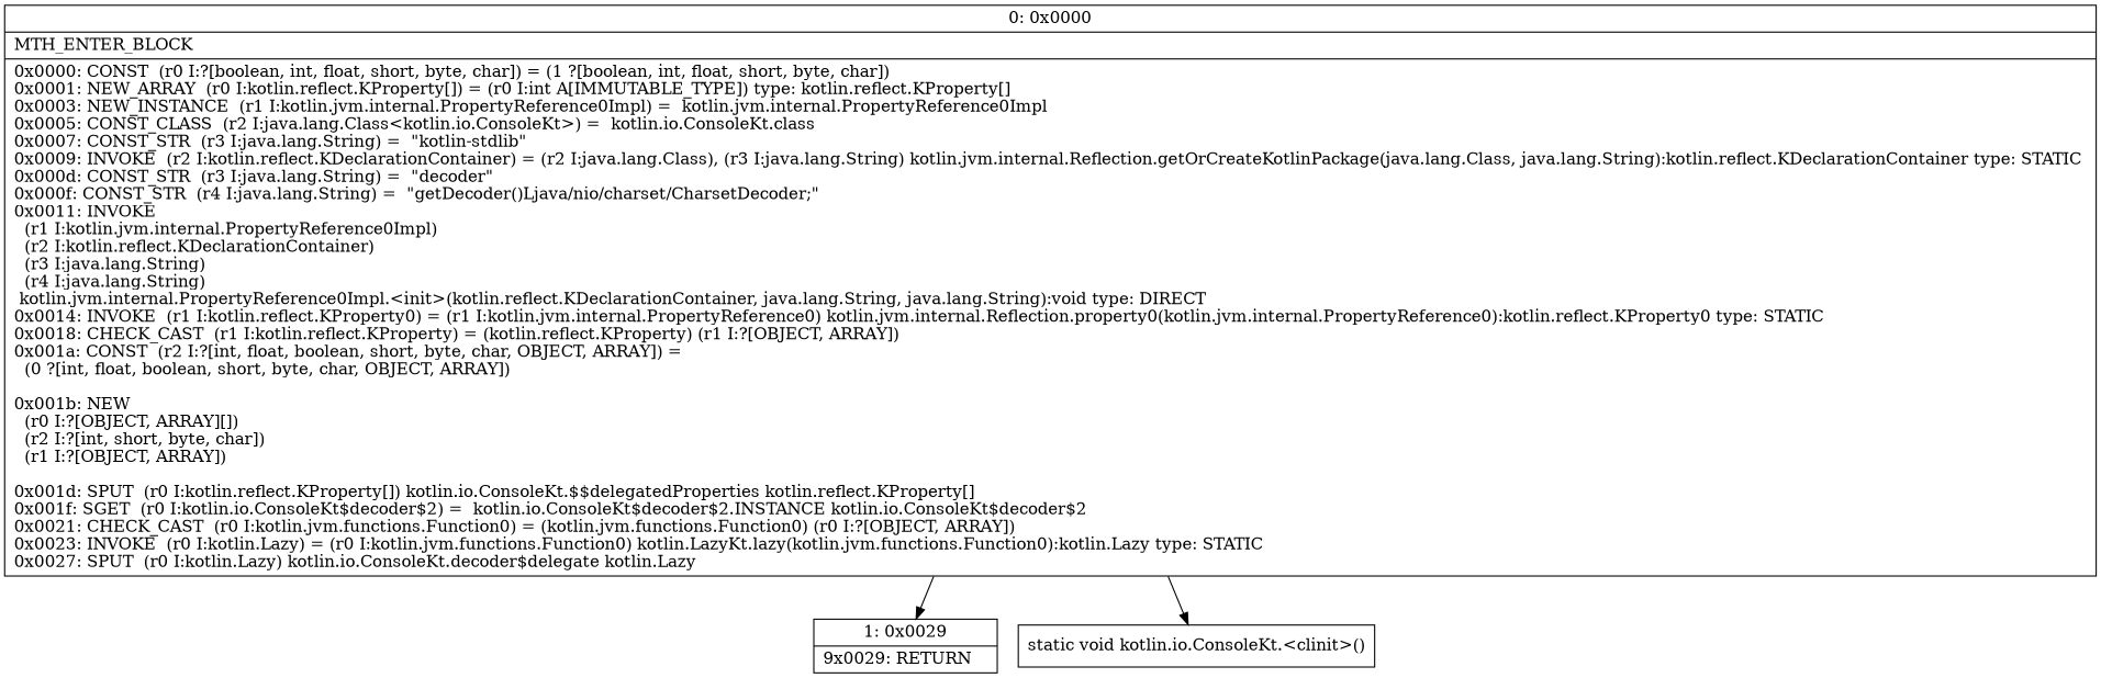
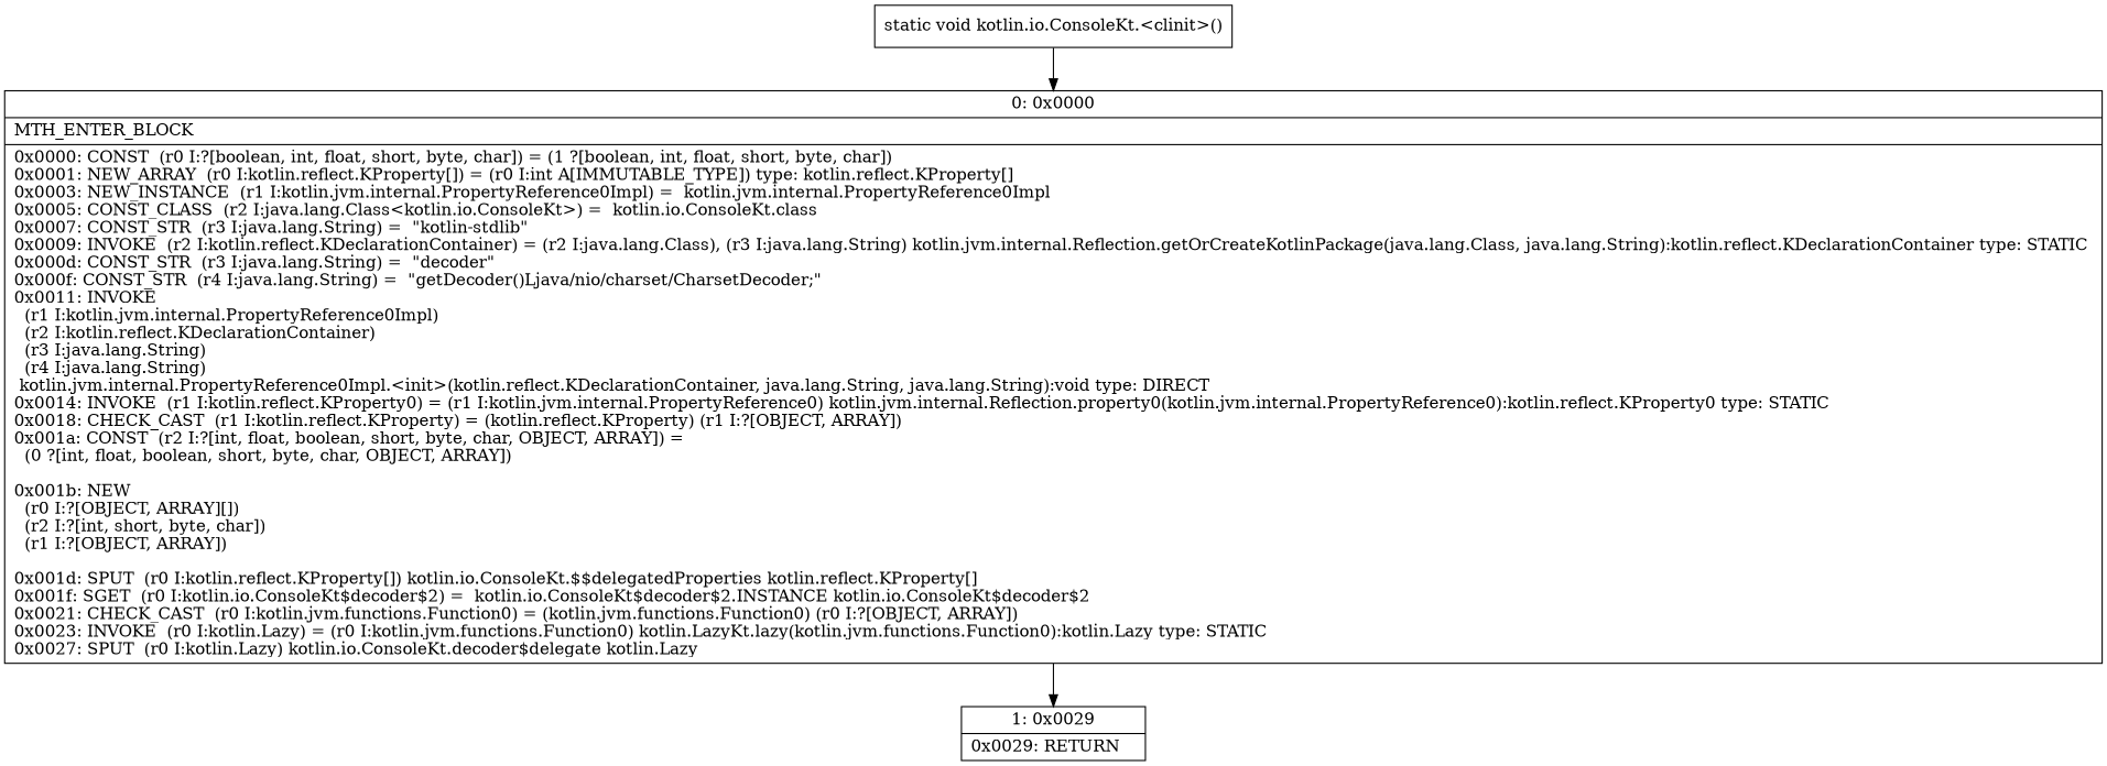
  digraph {
    node [shape=record]
    n1 [label="{0\:\ 0x0000|MTH_ENTER_BLOCK\l|0x0000: CONST  (r0 I:?[boolean, int, float, short, byte, char]) = (1 ?[boolean, int, float, short, byte, char]) \l0x0001: NEW_ARRAY  (r0 I:kotlin.reflect.KProperty[]) = (r0 I:int A[IMMUTABLE_TYPE]) type: kotlin.reflect.KProperty[] \l0x0003: NEW_INSTANCE  (r1 I:kotlin.jvm.internal.PropertyReference0Impl) =  kotlin.jvm.internal.PropertyReference0Impl \l0x0005: CONST_CLASS  (r2 I:java.lang.Class\<kotlin.io.ConsoleKt\>) =  kotlin.io.ConsoleKt.class \l0x0007: CONST_STR  (r3 I:java.lang.String) =  \"kotlin\-stdlib\" \l0x0009: INVOKE  (r2 I:kotlin.reflect.KDeclarationContainer) = (r2 I:java.lang.Class), (r3 I:java.lang.String) kotlin.jvm.internal.Reflection.getOrCreateKotlinPackage(java.lang.Class, java.lang.String):kotlin.reflect.KDeclarationContainer type: STATIC \l0x000d: CONST_STR  (r3 I:java.lang.String) =  \"decoder\" \l0x000f: CONST_STR  (r4 I:java.lang.String) =  \"getDecoder()Ljava\/nio\/charset\/CharsetDecoder;\" \l0x0011: INVOKE  \l  (r1 I:kotlin.jvm.internal.PropertyReference0Impl)\l  (r2 I:kotlin.reflect.KDeclarationContainer)\l  (r3 I:java.lang.String)\l  (r4 I:java.lang.String)\l kotlin.jvm.internal.PropertyReference0Impl.\<init\>(kotlin.reflect.KDeclarationContainer, java.lang.String, java.lang.String):void type: DIRECT \l0x0014: INVOKE  (r1 I:kotlin.reflect.KProperty0) = (r1 I:kotlin.jvm.internal.PropertyReference0) kotlin.jvm.internal.Reflection.property0(kotlin.jvm.internal.PropertyReference0):kotlin.reflect.KProperty0 type: STATIC \l0x0018: CHECK_CAST  (r1 I:kotlin.reflect.KProperty) = (kotlin.reflect.KProperty) (r1 I:?[OBJECT, ARRAY]) \l0x001a: CONST  (r2 I:?[int, float, boolean, short, byte, char, OBJECT, ARRAY]) = \l  (0 ?[int, float, boolean, short, byte, char, OBJECT, ARRAY])\l \l0x001b: NEW  \l  (r0 I:?[OBJECT, ARRAY][])\l  (r2 I:?[int, short, byte, char])\l  (r1 I:?[OBJECT, ARRAY])\l \l0x001d: SPUT  (r0 I:kotlin.reflect.KProperty[]) kotlin.io.ConsoleKt.$$delegatedProperties kotlin.reflect.KProperty[] \l0x001f: SGET  (r0 I:kotlin.io.ConsoleKt$decoder$2) =  kotlin.io.ConsoleKt$decoder$2.INSTANCE kotlin.io.ConsoleKt$decoder$2 \l0x0021: CHECK_CAST  (r0 I:kotlin.jvm.functions.Function0) = (kotlin.jvm.functions.Function0) (r0 I:?[OBJECT, ARRAY]) \l0x0023: INVOKE  (r0 I:kotlin.Lazy) = (r0 I:kotlin.jvm.functions.Function0) kotlin.LazyKt.lazy(kotlin.jvm.functions.Function0):kotlin.Lazy type: STATIC \l0x0027: SPUT  (r0 I:kotlin.Lazy) kotlin.io.ConsoleKt.decoder$delegate kotlin.Lazy \l}"]
-   n2 [label="{1\:\ 0x0029|9x0029: RETURN   \l}"]
+   n2 [label="{1\:\ 0x0029|0x0029: RETURN   \l}"]
    n3 [label="{static void kotlin.io.ConsoleKt.\<clinit\>() }"]
    n1 -> n2
-   n1 -> n3
+   n3 -> n1
  }
